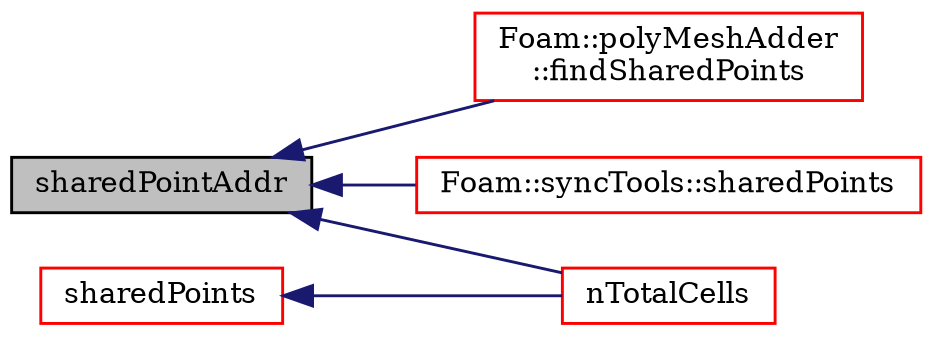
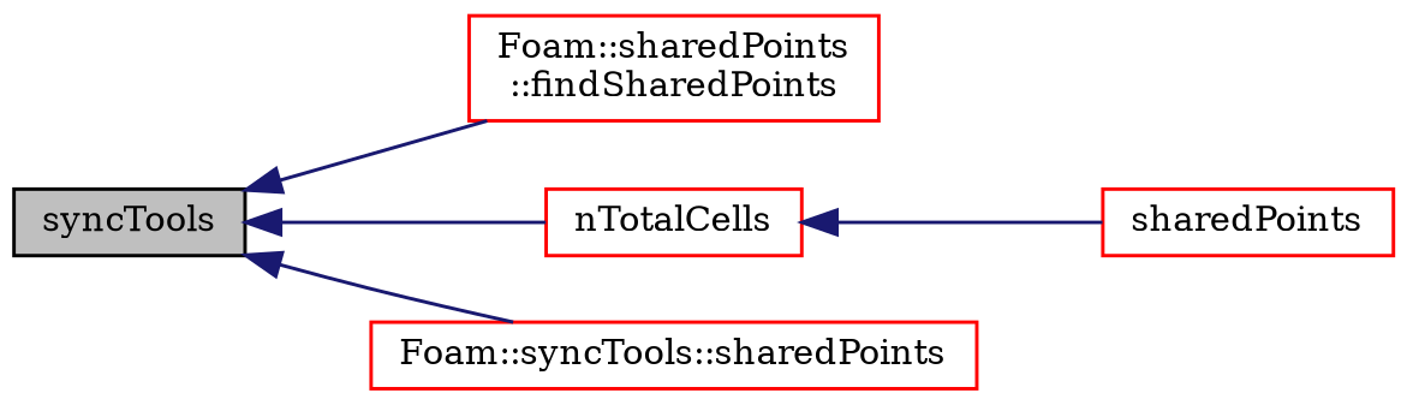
  digraph {
    fontname="DejaVu Serif"
    rankdir=LR
    node [color=red fontname="DejaVu Serif" fontsize=10 shape=record]
    edge [color=midnightblue dir=back fontname="DejaVu Serif" fontsize=10 labelfontname=FreeSans labelfontsize=10 style=solid]
-   n1 [color=black fillcolor=grey75 fontcolor=black height=0.2 label=sharedPointAddr style=filled width=0.4]
-   n2 [height=0.2 label="Foam::polyMeshAdder\l::findSharedPoints" width=0.4]
+   n1 [color=black fillcolor=grey75 fontcolor=black height=0.2 label=syncTools style=filled width=0.4]
+   n2 [height=0.2 label="Foam::sharedPoints\l::findSharedPoints" width=0.4]
    n3 [height=0.2 label=nTotalCells width=0.4]
    n4 [height=0.2 label="Foam::syncTools::sharedPoints" width=0.4]
    n5 [height=0.2 label=sharedPoints width=0.4]
    n1 -> n2
    n1 -> n3
    n1 -> n4
-   n5 -> n3
+   n3 -> n5
  }
